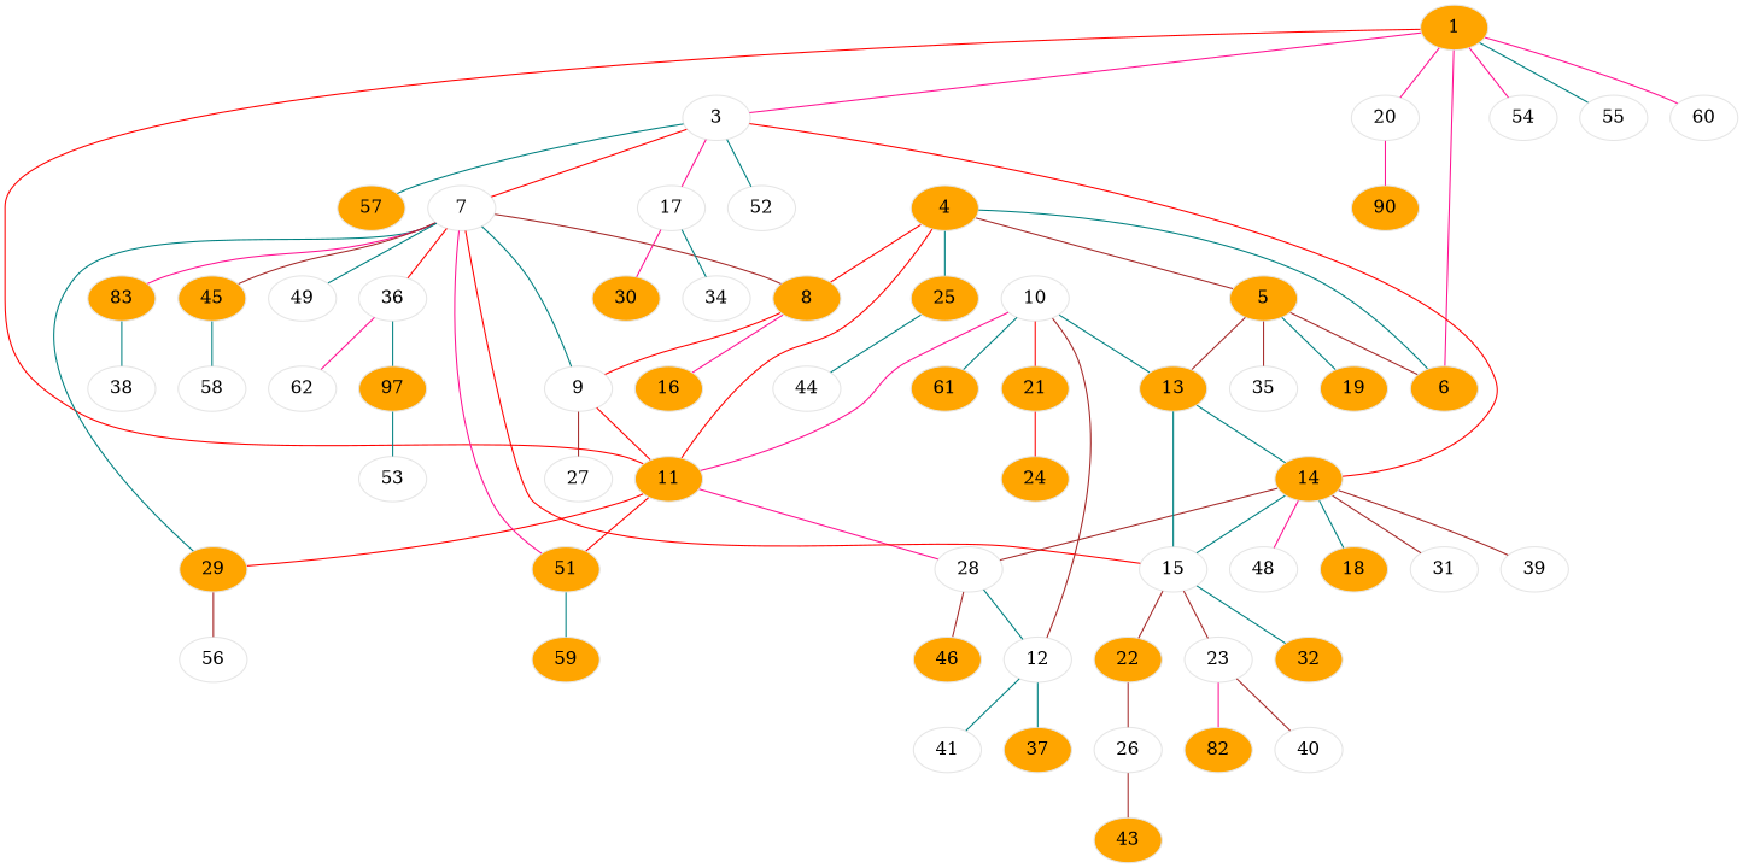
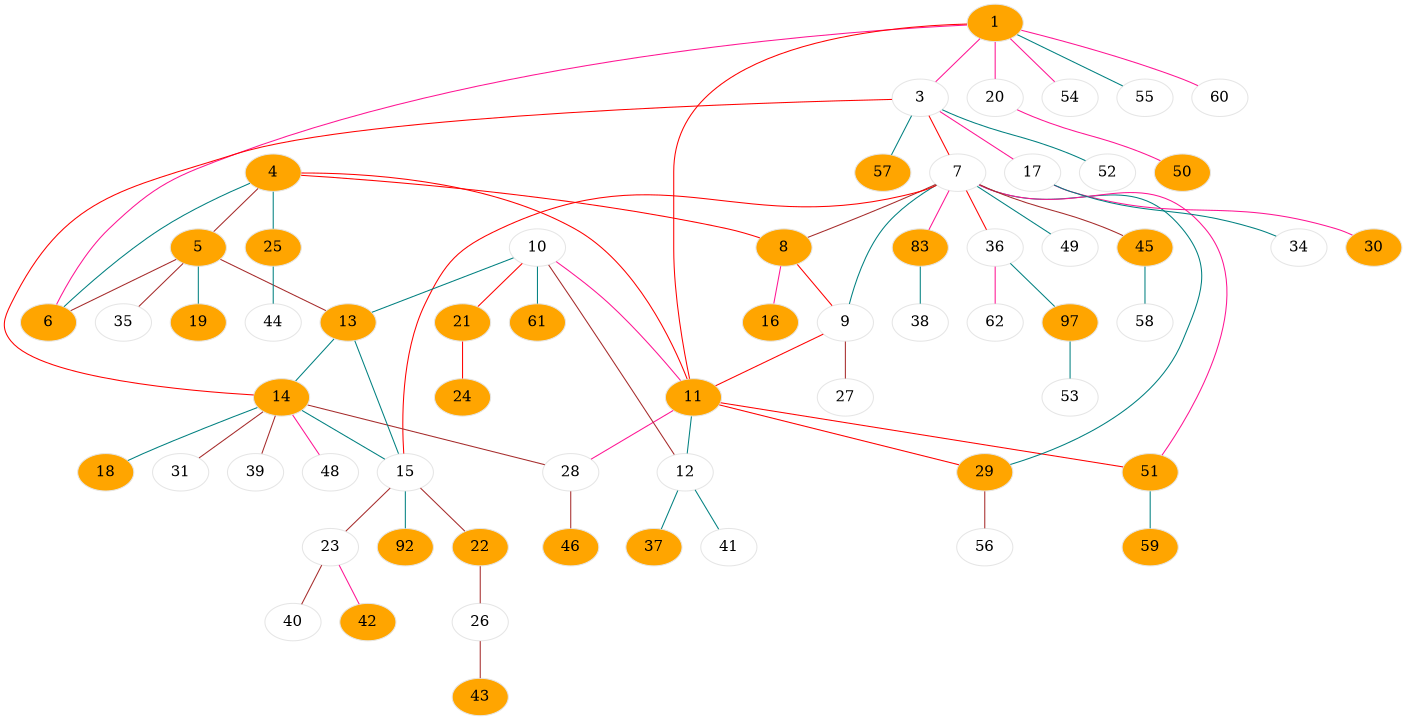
  graph {
    node [color=gray90 fillcolor=white style=filled]
    edge [color=teal]
    1 [fillcolor=orange]
    3
    6 [fillcolor=orange]
    11 [fillcolor=orange]
    20
    54
    55
    60
    7
    14 [fillcolor=orange]
    17
    52
    57 [fillcolor=orange]
    29 [fillcolor=orange]
    51 [fillcolor=orange]
    12
    28
-   50 [fillcolor=orange label=90]
+   50 [fillcolor=orange]
    8 [fillcolor=orange]
    9
    15
    n22 [fillcolor=orange label=83]
    36
    45 [fillcolor=orange]
    49
    18 [fillcolor=orange]
    31
    39
    48
    30 [fillcolor=orange]
    34
    46 [fillcolor=orange]
    4 [fillcolor=orange]
    5 [fillcolor=orange]
    25 [fillcolor=orange]
    13 [fillcolor=orange]
    19 [fillcolor=orange]
    35
    16 [fillcolor=orange]
    44
    27
    22 [fillcolor=orange]
    23
-   32 [fillcolor=orange]
+   32 [fillcolor=orange label=92]
    56
    38
    n47 [fillcolor=orange label=97]
    62
    58
    59 [fillcolor=orange]
    10
    21 [fillcolor=orange]
    61 [fillcolor=orange]
    37 [fillcolor=orange]
    41
    24 [fillcolor=orange]
    26
    40
-   42 [fillcolor=orange label=82]
+   42 [fillcolor=orange]
    43 [fillcolor=orange]
    53
    1 -- 3 [color=deeppink]
    1 -- 6 [color=deeppink]
    1 -- 11 [color=red]
    1 -- 20 [color=deeppink]
    1 -- 54 [color=deeppink]
    1 -- 55
    1 -- 60 [color=deeppink]
    3 -- 7 [color=red]
    3 -- 14 [color=red]
    3 -- 17 [color=deeppink]
    3 -- 52
    3 -- 57
    11 -- 29 [color=red]
    11 -- 51 [color=red]
-   28 -- 12
+   11 -- 12
    11 -- 28 [color=deeppink]
    20 -- 50 [color=deeppink]
    7 -- 29
    7 -- 51 [color=deeppink]
    7 -- 8 [color=brown]
    7 -- 9
    7 -- 15 [color=red]
    7 -- n22 [color=deeppink]
    7 -- 36 [color=red]
    7 -- 45 [color=brown]
    7 -- 49
    14 -- 28 [color=brown]
    14 -- 15
    14 -- 18
    14 -- 31 [color=brown]
    14 -- 39 [color=brown]
    14 -- 48 [color=deeppink]
    17 -- 30 [color=deeppink]
    17 -- 34
    29 -- 56 [color=brown]
    51 -- 59
    12 -- 37
    12 -- 41
    28 -- 46 [color=brown]
    8 -- 9 [color=red]
    8 -- 16 [color=deeppink]
    9 -- 11 [color=red]
    9 -- 27 [color=brown]
    15 -- 22 [color=brown]
    15 -- 23 [color=brown]
    15 -- 32
    n22 -- 38
    36 -- n47
    36 -- 62 [color=deeppink]
    45 -- 58
    4 -- 6
    4 -- 11 [color=red]
    4 -- 8 [color=red]
    4 -- 5 [color=brown]
    4 -- 25
    5 -- 6 [color=brown]
    5 -- 13 [color=brown]
    5 -- 19
    5 -- 35 [color=brown]
    25 -- 44
    13 -- 14
    13 -- 15
    22 -- 26 [color=brown]
    23 -- 40 [color=brown]
    23 -- 42 [color=deeppink]
    n47 -- 53
    10 -- 11 [color=deeppink]
    10 -- 12 [color=brown]
    10 -- 13
    10 -- 21 [color=red]
    10 -- 61
    21 -- 24 [color=red]
    26 -- 43 [color=brown]
  }
